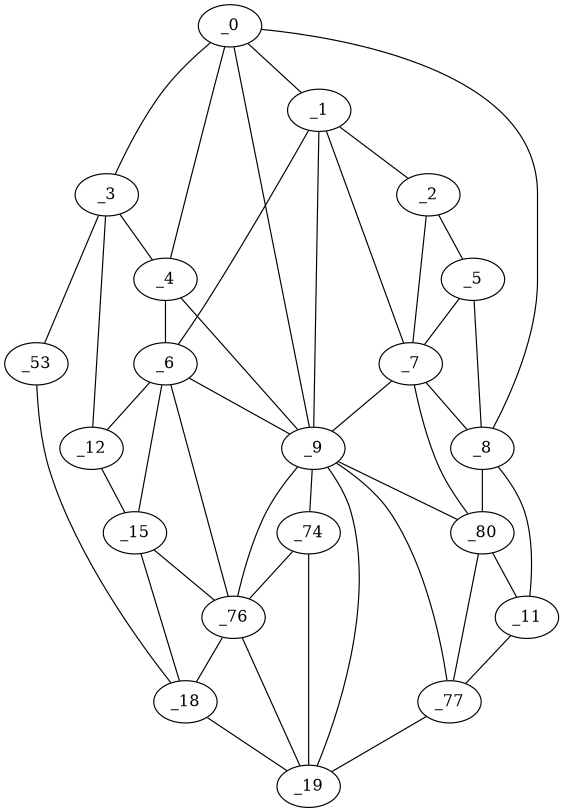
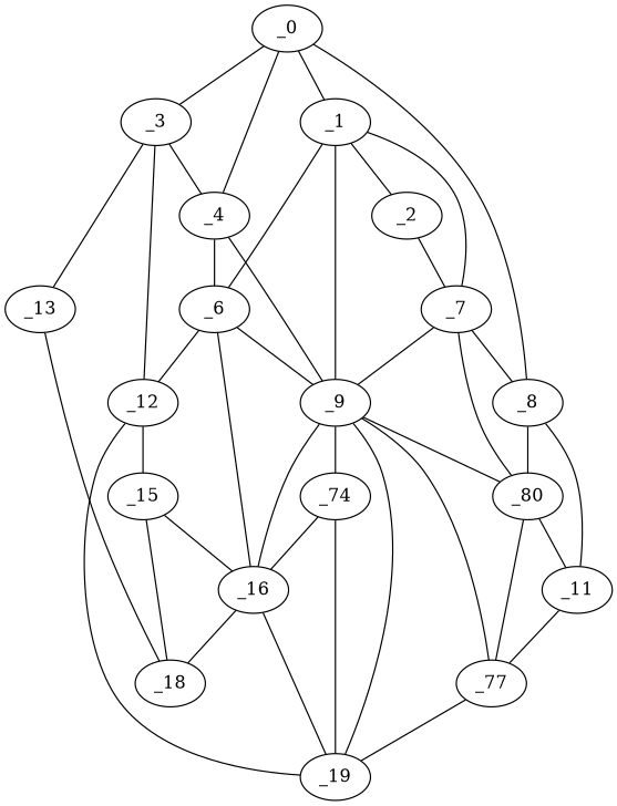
  graph {
    node [x=42]
    edge [valence=2]
    _0 [x=38 y=61]
    _1 [x=41 y=48]
    _3 [y=123]
    _4 [x=43 y=80]
    _9 [x=69 y=58]
    _8 [x=62 y=3]
    _2 [y=21]
    _7 [x=57 y=25]
    _6 [x=49 y=90]
-   _5 [x=46 y=17]
    _12 [x=91 y=111]
-   _13 [x=92 y=120 label=_53]
-   _16 [x=95 y=82 label=_76]
+   _13 [x=92 y=120]
+   _16 [x=95 y=82]
    n14 [label=_80 x=72 y=15]
    n15 [label=_74 x=93 y=67]
    n16 [label=_77 x=96 y=26]
    _19 [x=97 y=47]
    _15 [x=93 y=100]
    _18 [x=96 y=89]
    _11 [x=91 y=12]
    _0 -- _1
    _0 -- _3 [valence=1]
    _0 -- _4
-   _0 -- _9
    _0 -- _8 [valence=1]
    _1 -- _9
    _1 -- _2
    _1 -- _7
    _1 -- _6 [valence=1]
    _3 -- _4 [valence=1]
    _3 -- _12
    _3 -- _13 [valence=1]
    _4 -- _9 [valence=1]
    _4 -- _6
    _9 -- _16
    _9 -- n14 [valence=1]
    _9 -- n15
    _9 -- n16
    _9 -- _19
    _8 -- n14
    _8 -- _11 [valence=1]
    _2 -- _7
-   _2 -- _5 [valence=1]
    _7 -- _9
    _7 -- _8
    _7 -- n14 [valence=1]
    _6 -- _9
    _6 -- _12
    _6 -- _16 [valence=1]
-   _6 -- _15
-   _5 -- _8 [valence=1]
-   _5 -- _7 [valence=1]
    _12 -- _15 [valence=1]
    _13 -- _18 [valence=1]
    _16 -- _19
    _16 -- _18
    n14 -- n16
    n14 -- _11 [valence=1]
    n15 -- _16 [valence=1]
    n15 -- _19
    n16 -- _19 [valence=1]
    _15 -- _16
    _15 -- _18
-   _18 -- _19 [valence=1]
+   _12 -- _19 [valence=1]
    _11 -- n16 [valence=1]
  }
